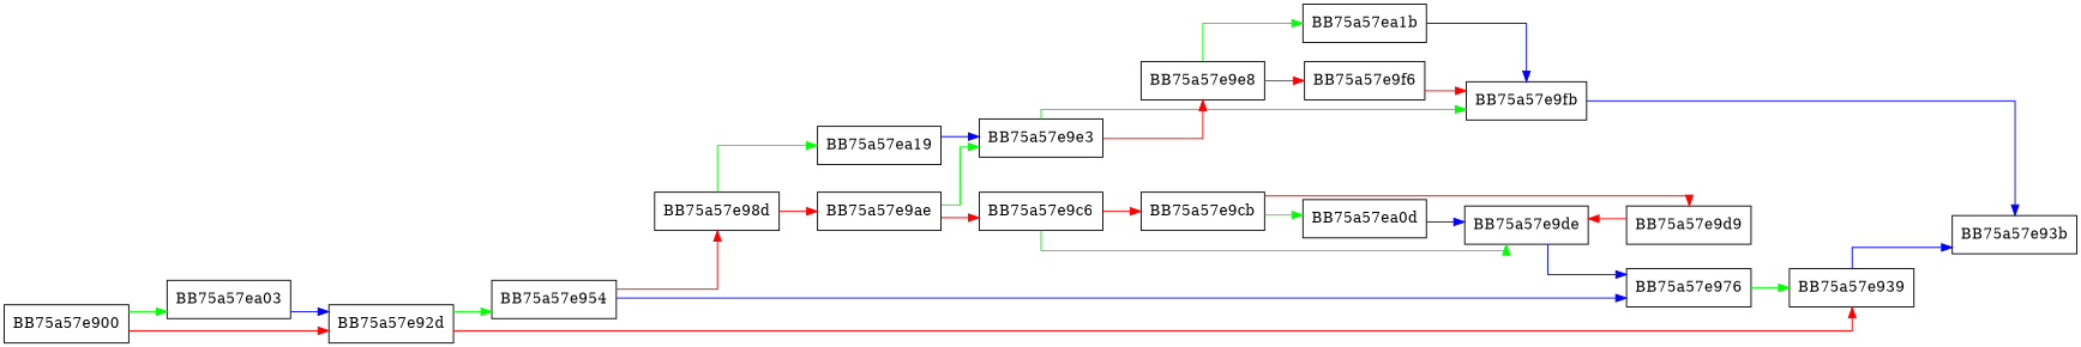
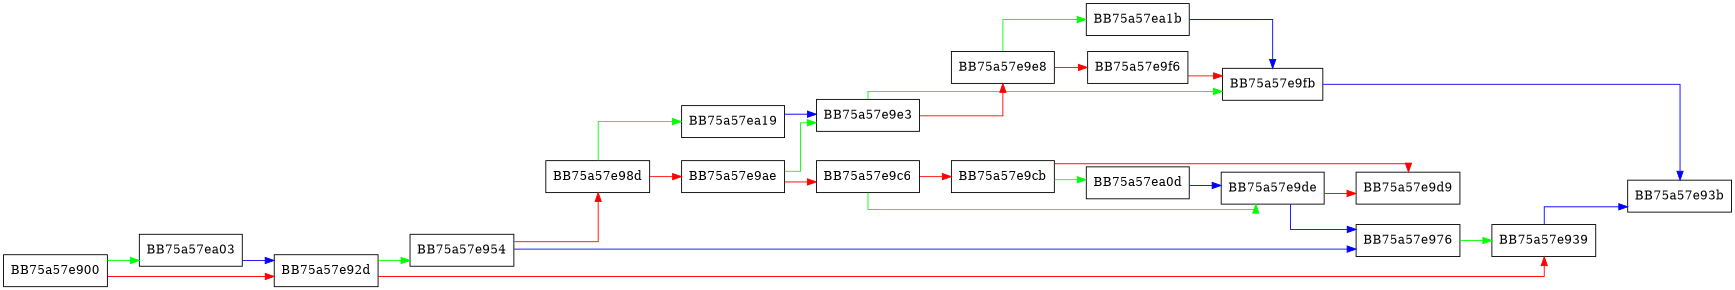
  digraph {
    rankdir=LR
    splines=ortho
    node [shape=box]
    edge [color=red]
    BB75a57e900
    BB75a57ea03
    BB75a57e92d
    BB75a57e954
    BB75a57e939
    BB75a57e976
    BB75a57e98d
    BB75a57e93b
    n9 [label=BB75a57ea19]
    BB75a57e9ae
    BB75a57e9e3
    BB75a57e9c6
    BB75a57e9fb
    BB75a57e9e8
    BB75a57e9de
    BB75a57e9cb
    BB75a57ea1b
    BB75a57e9f6
    BB75a57ea0d
    BB75a57e9d9
    BB75a57e900 -> BB75a57ea03 [color=green]
    BB75a57e900 -> BB75a57e92d
    BB75a57ea03 -> BB75a57e92d [color=blue]
    BB75a57e92d -> BB75a57e954 [color=green]
    BB75a57e92d -> BB75a57e939
    BB75a57e954 -> BB75a57e976 [color=blue]
    BB75a57e954 -> BB75a57e98d
    BB75a57e939 -> BB75a57e93b [color=blue]
    BB75a57e976 -> BB75a57e939 [color=green]
    BB75a57e98d -> n9 [color=green]
    BB75a57e98d -> BB75a57e9ae
    n9 -> BB75a57e9e3 [color=blue]
    BB75a57e9ae -> BB75a57e9e3 [color=green]
    BB75a57e9ae -> BB75a57e9c6
    BB75a57e9e3 -> BB75a57e9fb [color=green]
    BB75a57e9e3 -> BB75a57e9e8
    BB75a57e9c6 -> BB75a57e9de [color=green]
    BB75a57e9c6 -> BB75a57e9cb
    BB75a57e9fb -> BB75a57e93b [color=blue]
    BB75a57e9e8 -> BB75a57ea1b [color=green]
    BB75a57e9e8 -> BB75a57e9f6
    BB75a57e9de -> BB75a57e976 [color=blue]
    BB75a57e9cb -> BB75a57ea0d [color=green]
    BB75a57e9cb -> BB75a57e9d9
    BB75a57ea1b -> BB75a57e9fb [color=blue]
    BB75a57e9f6 -> BB75a57e9fb
    BB75a57ea0d -> BB75a57e9de [color=blue]
-   BB75a57e9d9 -> BB75a57e9de
+   BB75a57e9de -> BB75a57e9d9
  }
